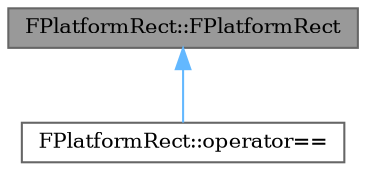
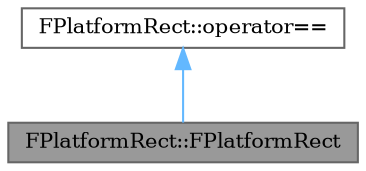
  digraph {
    rankdir=TB
    fontname="DejaVu Serif"
    node [fontname="DejaVu Serif" fontsize=10 shape=box style=filled]
    n1 [color=gray40 fillcolor=grey60 fontcolor=black height=0.2 label="FPlatformRect::FPlatformRect" width=0.4]
    n2 [color=grey40 fillcolor=white height=0.2 label="FPlatformRect::operator==" width=0.4]
-   n1 -> n2 [color=steelblue1 dir=back fontname="DejaVu Serif" fontsize=10 labelfontname=Helvetica labelfontsize=10 style=solid]
+   n2 -> n1 [color=steelblue1 dir=back fontname="DejaVu Serif" fontsize=10 labelfontname=Helvetica labelfontsize=10 style=solid]
  }
